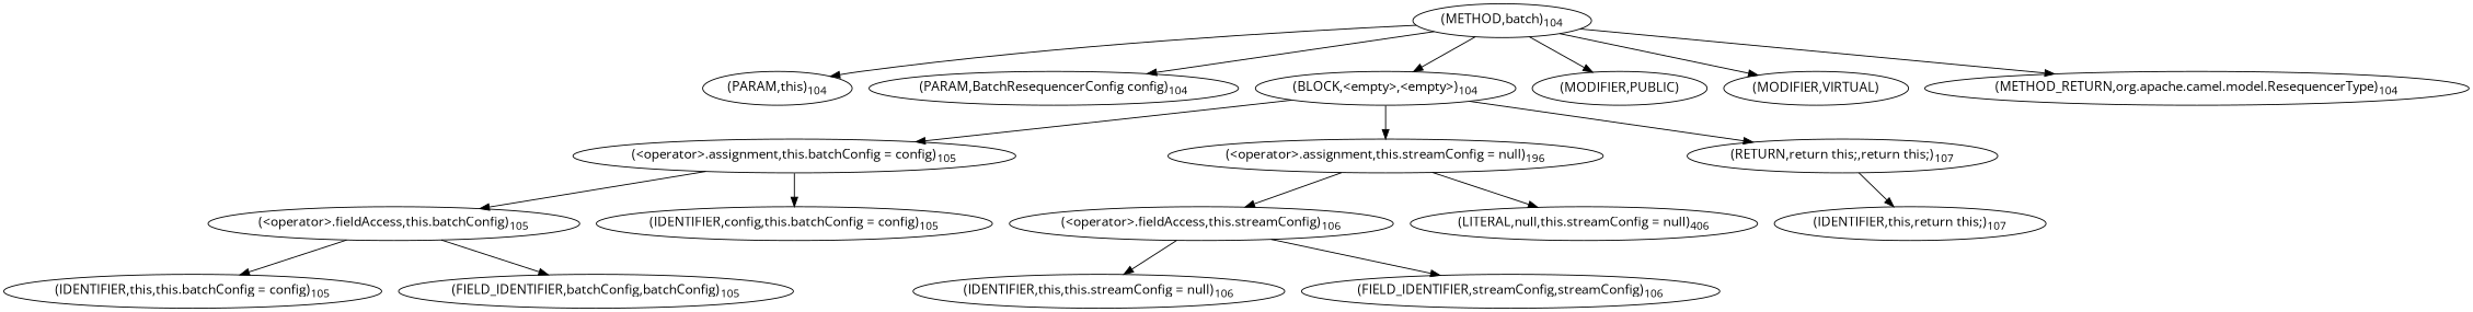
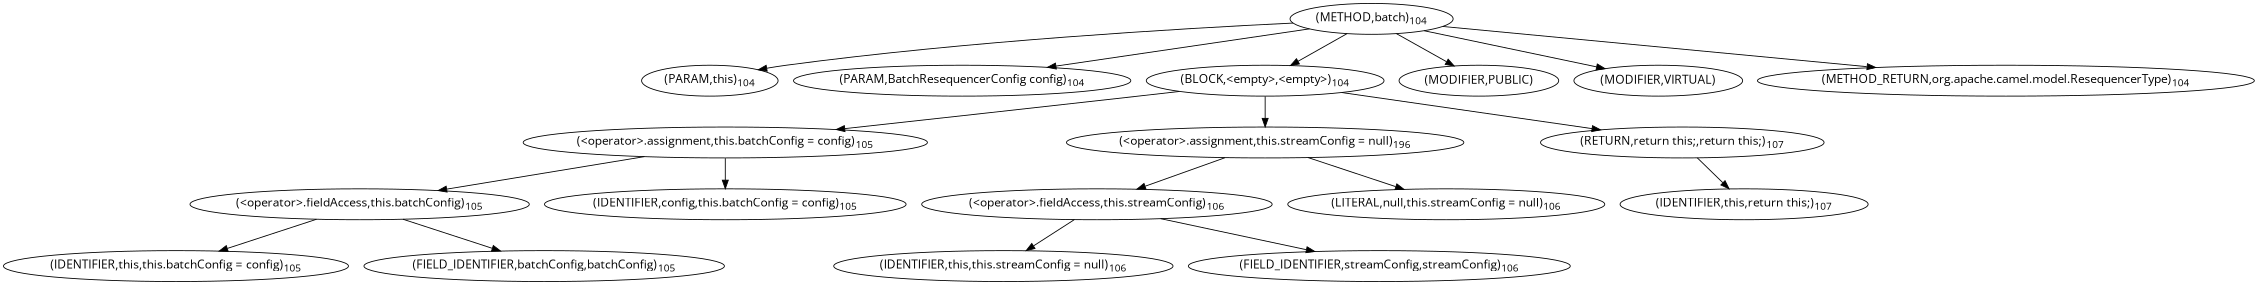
  digraph {
    fontname="Open Sans"
    node [fontname="Open Sans"]
    edge [fontname="Open Sans"]
    n1 [label=<(METHOD,batch)<SUB>104</SUB>>]
    n2 [label=<(PARAM,this)<SUB>104</SUB>>]
    n3 [label=<(PARAM,BatchResequencerConfig config)<SUB>104</SUB>>]
    n4 [label=<(BLOCK,&lt;empty&gt;,&lt;empty&gt;)<SUB>104</SUB>>]
    n5 [label=<(MODIFIER,PUBLIC)>]
    n6 [label=<(MODIFIER,VIRTUAL)>]
    n7 [label=<(METHOD_RETURN,org.apache.camel.model.ResequencerType)<SUB>104</SUB>>]
    n8 [label=<(&lt;operator&gt;.assignment,this.batchConfig = config)<SUB>105</SUB>>]
    n9 [label=<(&lt;operator&gt;.assignment,this.streamConfig = null)<SUB>196</SUB>>]
    n10 [label=<(RETURN,return this;,return this;)<SUB>107</SUB>>]
    n11 [label=<(&lt;operator&gt;.fieldAccess,this.batchConfig)<SUB>105</SUB>>]
    n12 [label=<(IDENTIFIER,config,this.batchConfig = config)<SUB>105</SUB>>]
    n13 [label=<(&lt;operator&gt;.fieldAccess,this.streamConfig)<SUB>106</SUB>>]
-   n14 [label=<(LITERAL,null,this.streamConfig = null)<SUB>406</SUB>>]
+   n14 [label=<(LITERAL,null,this.streamConfig = null)<SUB>106</SUB>>]
    n15 [label=<(IDENTIFIER,this,return this;)<SUB>107</SUB>>]
    n16 [label=<(IDENTIFIER,this,this.batchConfig = config)<SUB>105</SUB>>]
    n17 [label=<(FIELD_IDENTIFIER,batchConfig,batchConfig)<SUB>105</SUB>>]
    n18 [label=<(IDENTIFIER,this,this.streamConfig = null)<SUB>106</SUB>>]
    n19 [label=<(FIELD_IDENTIFIER,streamConfig,streamConfig)<SUB>106</SUB>>]
    n1 -> n2
    n1 -> n3
    n1 -> n4
    n1 -> n5
    n1 -> n6
    n1 -> n7
    n4 -> n8
    n4 -> n9
    n4 -> n10
    n8 -> n11
    n8 -> n12
    n9 -> n13
    n9 -> n14
    n10 -> n15
    n11 -> n16
    n11 -> n17
    n13 -> n18
    n13 -> n19
  }
